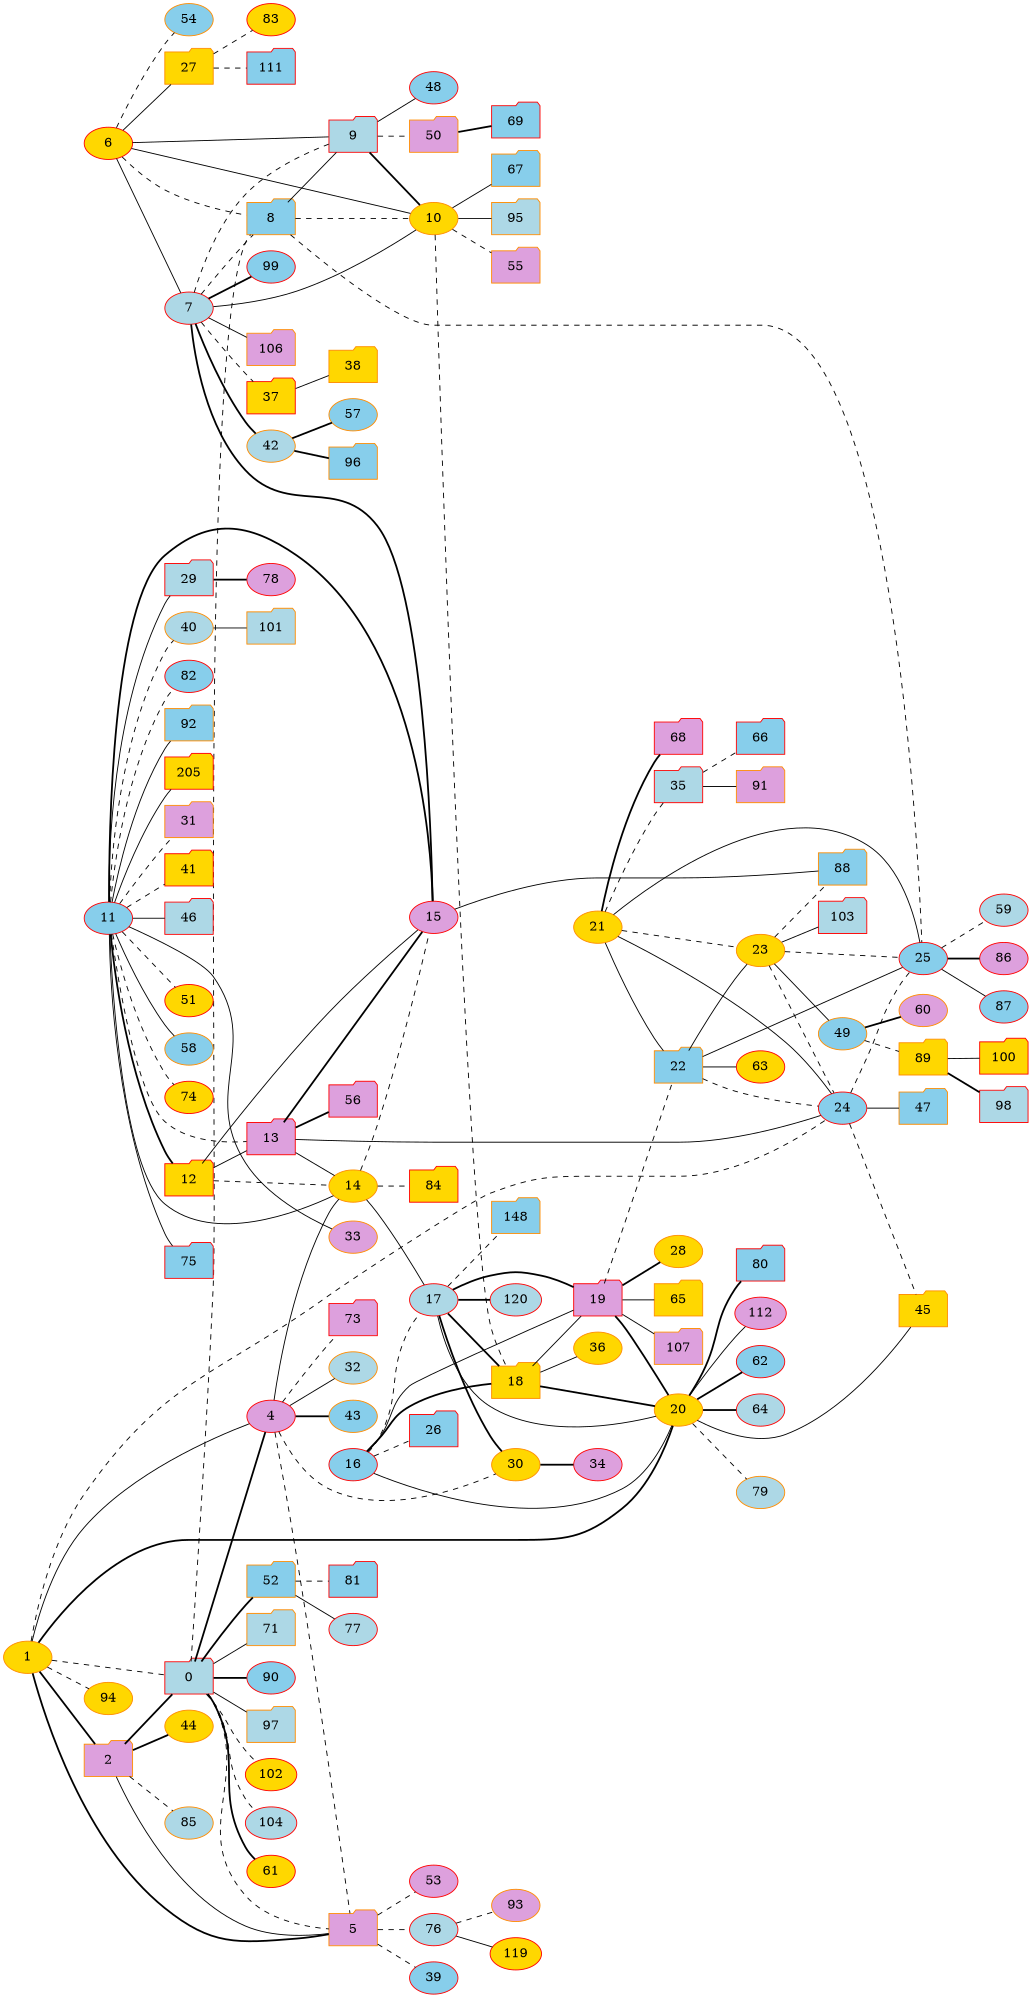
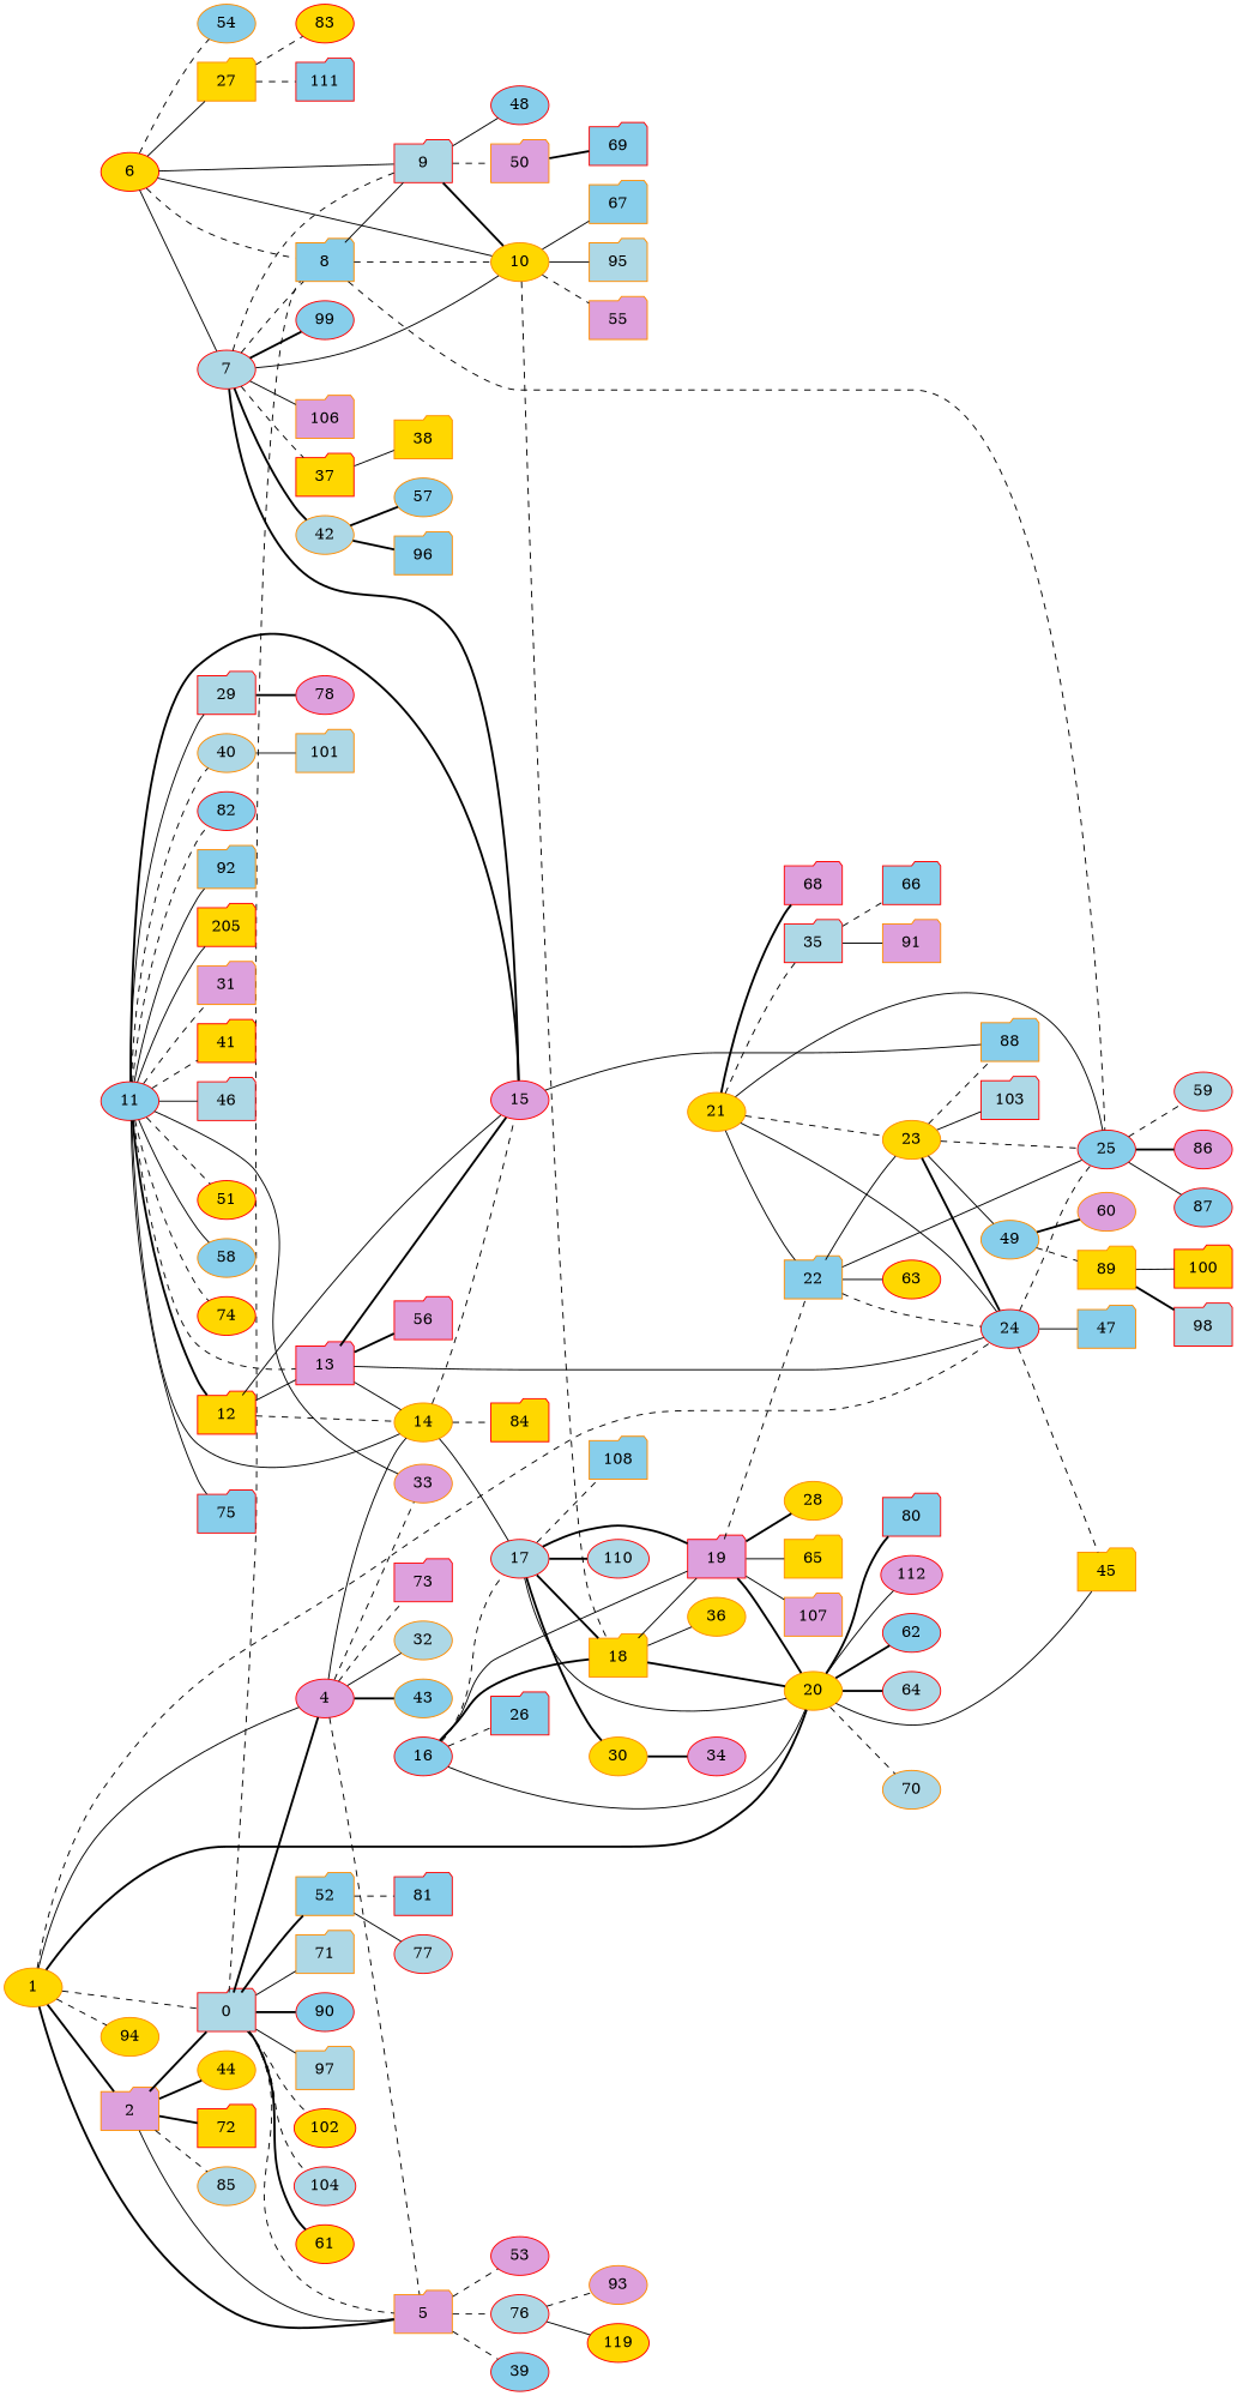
  graph {
    rankdir=LR
    node [color=red fillcolor=gold shape=ellipse style=filled]
    edge [style=solid]
    1 [color=darkorange]
    2 [color=darkorange fillcolor=plum shape=folder]
    n3 [fillcolor=lightblue label=0 shape=folder]
    4 [fillcolor=plum]
    5 [color=darkorange fillcolor=plum shape=folder]
    20 [color=darkorange]
    24 [fillcolor=skyblue]
    94 [color=darkorange]
    44 [color=darkorange]
+   72 [shape=folder]
    85 [color=darkorange fillcolor=lightblue]
    8 [color=darkorange fillcolor=skyblue shape=folder]
    52 [color=darkorange fillcolor=skyblue shape=folder]
    61
    71 [color=darkorange fillcolor=lightblue shape=folder]
    90 [fillcolor=skyblue]
    97 [color=darkorange fillcolor=lightblue shape=folder]
    102
    104 [fillcolor=lightblue]
    14 [color=darkorange]
    32 [color=darkorange fillcolor=lightblue]
    33 [color=darkorange fillcolor=plum]
    43 [color=darkorange fillcolor=skyblue]
    73 [fillcolor=plum shape=folder]
    39 [fillcolor=skyblue]
    53 [fillcolor=plum]
    76 [fillcolor=lightblue]
    45 [color=darkorange shape=folder]
    62 [fillcolor=skyblue]
    64 [fillcolor=lightblue]
-   79 [color=darkorange fillcolor=lightblue]
+   79 [color=darkorange fillcolor=lightblue label=70]
    80 [fillcolor=skyblue shape=folder]
    112 [fillcolor=plum]
    25 [fillcolor=skyblue]
    47 [color=darkorange fillcolor=skyblue shape=folder]
    9 [fillcolor=lightblue shape=folder]
    10 [color=darkorange]
    77 [fillcolor=lightblue]
    81 [fillcolor=skyblue shape=folder]
    15 [fillcolor=plum]
    17 [fillcolor=lightblue]
    84 [shape=folder]
    93 [color=darkorange fillcolor=plum]
    n44 [label=119]
    6
    7 [fillcolor=lightblue]
    27 [color=darkorange shape=folder]
    54 [color=darkorange fillcolor=skyblue]
    37 [shape=folder]
    42 [color=darkorange fillcolor=lightblue]
    99 [fillcolor=skyblue]
    106 [color=darkorange fillcolor=plum shape=folder]
    48 [fillcolor=skyblue]
    50 [color=darkorange fillcolor=plum shape=folder]
    18 [color=darkorange shape=folder]
    55 [color=darkorange fillcolor=plum shape=folder]
    67 [color=darkorange fillcolor=skyblue shape=folder]
    95 [color=darkorange fillcolor=lightblue shape=folder]
    83
    111 [fillcolor=skyblue shape=folder]
    88 [color=darkorange fillcolor=skyblue shape=folder]
    38 [color=darkorange shape=folder]
    57 [color=darkorange fillcolor=skyblue]
    96 [color=darkorange fillcolor=skyblue shape=folder]
    59 [fillcolor=lightblue]
    86 [fillcolor=plum]
    87 [fillcolor=skyblue]
    69 [fillcolor=skyblue shape=folder]
    19 [fillcolor=plum shape=folder]
    36 [color=darkorange]
    11 [fillcolor=skyblue]
    12 [shape=folder]
    13 [fillcolor=plum shape=folder]
    29 [fillcolor=lightblue shape=folder]
    31 [color=darkorange fillcolor=plum shape=folder]
    40 [color=darkorange fillcolor=lightblue]
    41 [shape=folder]
    46 [fillcolor=lightblue shape=folder]
    51
    58 [color=darkorange fillcolor=skyblue]
    74
    75 [fillcolor=skyblue shape=folder]
    82 [fillcolor=skyblue]
    92 [color=darkorange fillcolor=skyblue shape=folder]
    n85 [label=205 shape=folder]
    56 [fillcolor=plum shape=folder]
    78 [fillcolor=plum]
    101 [color=darkorange fillcolor=lightblue shape=folder]
    30 [color=darkorange]
-   108 [color=darkorange fillcolor=skyblue shape=folder label=148]
-   110 [fillcolor=lightblue label=120]
+   108 [color=darkorange fillcolor=skyblue shape=folder]
+   110 [fillcolor=lightblue]
    16 [fillcolor=skyblue]
    26 [fillcolor=skyblue shape=folder]
    22 [color=darkorange fillcolor=skyblue shape=folder]
    28 [color=darkorange]
    65 [color=darkorange shape=folder]
    107 [color=darkorange fillcolor=plum shape=folder]
    34 [fillcolor=plum]
    23 [color=darkorange]
    63
    21 [color=darkorange]
    35 [fillcolor=lightblue shape=folder]
    68 [fillcolor=plum shape=folder]
    49 [color=darkorange fillcolor=skyblue]
    103 [fillcolor=lightblue shape=folder]
    66 [fillcolor=skyblue shape=folder]
    91 [color=darkorange fillcolor=plum shape=folder]
    60 [color=darkorange fillcolor=plum]
    89 [color=darkorange shape=folder]
    98 [fillcolor=lightblue shape=folder]
    100 [shape=folder]
    1 -- 2 [style=bold]
    1 -- n3 [style=dashed]
    1 -- 4
    1 -- 5 [style=bold]
    1 -- 20 [style=bold]
    1 -- 24 [style=dashed]
    1 -- 94 [style=dashed]
    2 -- n3 [style=bold]
    2 -- 5
    2 -- 44 [style=bold]
+   2 -- 72 [style=bold]
    2 -- 85 [style=dashed]
    n3 -- 4 [style=bold]
    n3 -- 5 [style=dashed]
    n3 -- 8 [style=dashed]
    n3 -- 52 [style=bold]
    n3 -- 61 [style=bold]
    n3 -- 71
    n3 -- 90 [style=bold]
    n3 -- 97
    n3 -- 102 [style=dashed]
    n3 -- 104 [style=dashed]
    4 -- 5 [style=dashed]
    4 -- 14
    4 -- 32
-   4 -- 30 [style=dashed]
+   4 -- 33 [style=dashed]
    4 -- 43 [style=bold]
    4 -- 73 [style=dashed]
    5 -- 39 [style=dashed]
    5 -- 53 [style=dashed]
    5 -- 76 [style=dashed]
    20 -- 45
    20 -- 62 [style=bold]
    20 -- 64 [style=bold]
    20 -- 79 [style=dashed]
    20 -- 80 [style=bold]
    20 -- 112
    24 -- 45 [style=dashed]
    24 -- 25 [style=dashed]
    24 -- 47
    8 -- 25 [style=dashed]
    8 -- 9
    8 -- 10 [style=dashed]
    52 -- 77
    52 -- 81 [style=dashed]
    14 -- 15 [style=dashed]
    14 -- 17
    14 -- 84 [style=dashed]
    76 -- 93 [style=dashed]
    76 -- n44
    25 -- 59 [style=dashed]
    25 -- 86 [style=bold]
    25 -- 87
    9 -- 10 [style=bold]
    9 -- 48
    9 -- 50 [style=dashed]
    10 -- 18 [style=dashed]
    10 -- 55 [style=dashed]
    10 -- 67
    10 -- 95
    15 -- 88
    17 -- 20
    17 -- 18 [style=bold]
    17 -- 19 [style=bold]
    17 -- 30 [style=bold]
    17 -- 108 [style=dashed]
    17 -- 110 [style=bold]
    6 -- 8 [style=dashed]
    6 -- 9
    6 -- 10
    6 -- 7
    6 -- 27
    6 -- 54 [style=dashed]
    7 -- 8 [style=dashed]
    7 -- 9 [style=dashed]
    7 -- 10
    7 -- 15 [style=bold]
    7 -- 37 [style=dashed]
    7 -- 42 [style=bold]
    7 -- 99 [style=bold]
    7 -- 106
    27 -- 83 [style=dashed]
    27 -- 111 [style=dashed]
    37 -- 38
    42 -- 57 [style=bold]
    42 -- 96 [style=bold]
    50 -- 69 [style=bold]
    18 -- 20 [style=bold]
    18 -- 19
    18 -- 36
    19 -- 20 [style=bold]
    19 -- 22 [style=dashed]
    19 -- 28 [style=bold]
    19 -- 65
    19 -- 107
    11 -- 14
    11 -- 33
    11 -- 15 [style=bold]
    11 -- 12 [style=bold]
    11 -- 13 [style=dashed]
    11 -- 29
    11 -- 31 [style=dashed]
    11 -- 40 [style=dashed]
    11 -- 41 [style=dashed]
    11 -- 46
    11 -- 51 [style=dashed]
    11 -- 58
    11 -- 74 [style=dashed]
    11 -- 75
    11 -- 82 [style=dashed]
    11 -- 92
    11 -- n85
    12 -- 14 [style=dashed]
    12 -- 15
    12 -- 13
    13 -- 24
    13 -- 14
    13 -- 15 [style=bold]
    13 -- 56 [style=bold]
    29 -- 78 [style=bold]
    40 -- 101
    30 -- 34 [style=bold]
    16 -- 20
    16 -- 17 [style=dashed]
    16 -- 18 [style=bold]
    16 -- 19
    16 -- 26 [style=dashed]
    22 -- 24 [style=dashed]
    22 -- 25
    22 -- 23
    22 -- 63
-   23 -- 24 [style=dashed]
+   23 -- 24 [style=bold]
    23 -- 25 [style=dashed]
    23 -- 88 [style=dashed]
    23 -- 49
    23 -- 103
    21 -- 24
    21 -- 25
    21 -- 22
    21 -- 23 [style=dashed]
    21 -- 35 [style=dashed]
    21 -- 68 [style=bold]
    35 -- 66 [style=dashed]
    35 -- 91
    49 -- 60 [style=bold]
    49 -- 89 [style=dashed]
    89 -- 98 [style=bold]
    89 -- 100
  }
